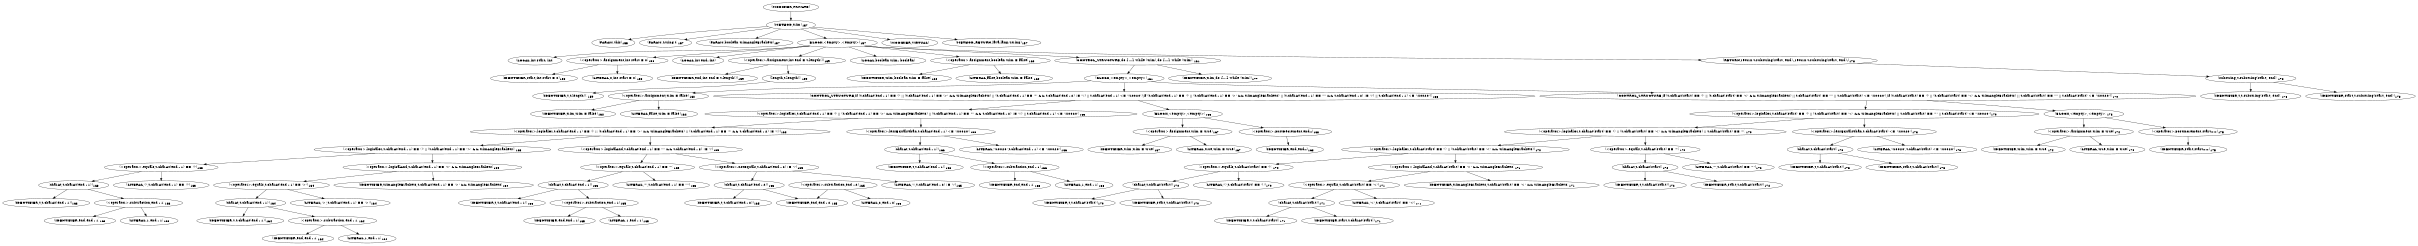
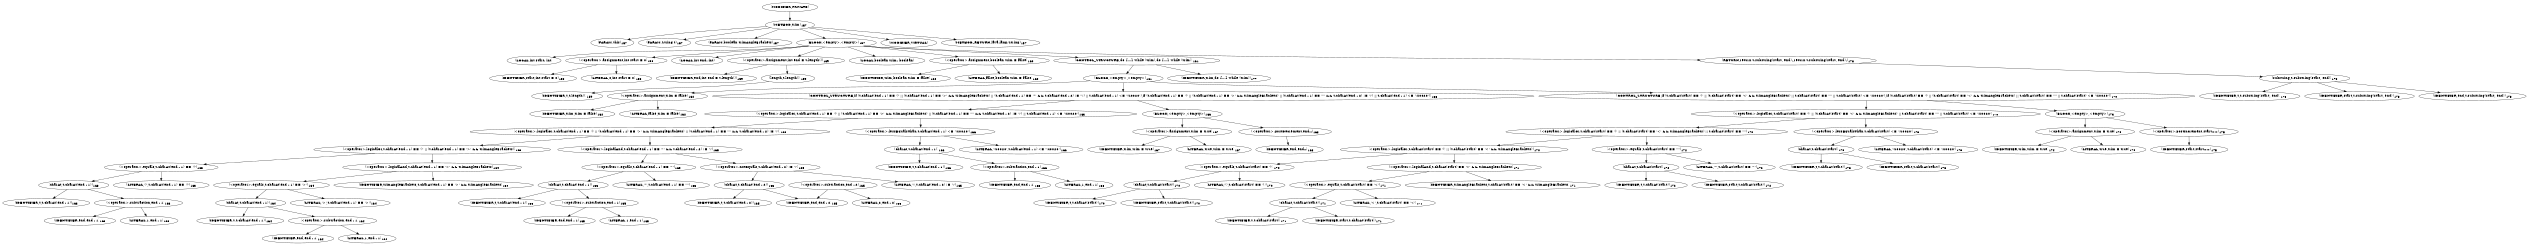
  digraph {
    n1 [label=<(METHOD,trim)<SUB>157</SUB>>]
-   n2 [label=<(PARAM,this)<SUB>155</SUB>>]
+   n2 [label=<(PARAM,this)<SUB>157</SUB>>]
    n3 [label=<(PARAM,String t)<SUB>157</SUB>>]
    n4 [label=<(PARAM,boolean trimAngleBrackets)<SUB>157</SUB>>]
    n5 [label=<(BLOCK,&lt;empty&gt;,&lt;empty&gt;)<SUB>157</SUB>>]
    n6 [label=<(MODIFIER,VIRTUAL)>]
    n7 [label=<(METHOD_RETURN,java.lang.String)<SUB>157</SUB>>]
    n8 [label=<(LOCAL,int start: int)>]
    n9 [label=<(&lt;operator&gt;.assignment,int start = 0)<SUB>158</SUB>>]
    n10 [label=<(LOCAL,int end: int)>]
    n11 [label=<(&lt;operator&gt;.assignment,int end = t.length())<SUB>139</SUB>>]
    n12 [label=<(LOCAL,boolean trim: boolean)>]
    n13 [label=<(&lt;operator&gt;.assignment,boolean trim = false)<SUB>160</SUB>>]
    n14 [label=<(CONTROL_STRUCTURE,do {...} while (trim),do {...} while (trim))<SUB>161</SUB>>]
    n15 [label=<(RETURN,return t.substring(start, end);,return t.substring(start, end);)<SUB>178</SUB>>]
    n16 [label=<(MODIFIER,PRIVATE)>]
    n17 [label=<(IDENTIFIER,start,int start = 0)<SUB>158</SUB>>]
    n18 [label=<(LITERAL,0,int start = 0)<SUB>158</SUB>>]
    n19 [label=<(IDENTIFIER,end,int end = t.length())<SUB>159</SUB>>]
    n20 [label=<(length,t.length())<SUB>159</SUB>>]
    n21 [label=<(IDENTIFIER,trim,boolean trim = false)<SUB>160</SUB>>]
    n22 [label=<(LITERAL,false,boolean trim = false)<SUB>160</SUB>>]
    n23 [label=<(BLOCK,&lt;empty&gt;,&lt;empty&gt;)<SUB>161</SUB>>]
    n24 [label=<(IDENTIFIER,trim,do {...} while (trim))<SUB>177</SUB>>]
    n25 [label=<(substring,t.substring(start, end))<SUB>178</SUB>>]
    n26 [label=<(IDENTIFIER,t,t.length())<SUB>159</SUB>>]
    n27 [label=<(&lt;operator&gt;.assignment,trim = false)<SUB>162</SUB>>]
    n28 [label=<(CONTROL_STRUCTURE,if (t.charAt(end - 1) == ')' || (t.charAt(end - 1) == '&gt;' &amp;&amp; trimAngleBrackets) || (t.charAt(end - 1) == '&quot;' &amp;&amp; t.charAt(end - 2) != '\\') || t.charAt(end - 1) &lt;= '\u0020'),if (t.charAt(end - 1) == ')' || (t.charAt(end - 1) == '&gt;' &amp;&amp; trimAngleBrackets) || (t.charAt(end - 1) == '&quot;' &amp;&amp; t.charAt(end - 2) != '\\') || t.charAt(end - 1) &lt;= '\u0020'))<SUB>163</SUB>>]
    n29 [label=<(CONTROL_STRUCTURE,if (t.charAt(start) == '(' || (t.charAt(start) == '&lt;' &amp;&amp; trimAngleBrackets) || t.charAt(start) == '&quot;' || t.charAt(start) &lt;= '\u0020'),if (t.charAt(start) == '(' || (t.charAt(start) == '&lt;' &amp;&amp; trimAngleBrackets) || t.charAt(start) == '&quot;' || t.charAt(start) &lt;= '\u0020'))<SUB>170</SUB>>]
    n30 [label=<(IDENTIFIER,trim,trim = false)<SUB>162</SUB>>]
    n31 [label=<(LITERAL,false,trim = false)<SUB>162</SUB>>]
    n32 [label=<(&lt;operator&gt;.logicalOr,t.charAt(end - 1) == ')' || (t.charAt(end - 1) == '&gt;' &amp;&amp; trimAngleBrackets) || (t.charAt(end - 1) == '&quot;' &amp;&amp; t.charAt(end - 2) != '\\') || t.charAt(end - 1) &lt;= '\u0020')<SUB>163</SUB>>]
    n33 [label=<(BLOCK,&lt;empty&gt;,&lt;empty&gt;)<SUB>166</SUB>>]
    n34 [label=<(&lt;operator&gt;.logicalOr,t.charAt(start) == '(' || (t.charAt(start) == '&lt;' &amp;&amp; trimAngleBrackets) || t.charAt(start) == '&quot;' || t.charAt(start) &lt;= '\u0020')<SUB>170</SUB>>]
    n35 [label=<(BLOCK,&lt;empty&gt;,&lt;empty&gt;)<SUB>173</SUB>>]
    n36 [label=<(&lt;operator&gt;.logicalOr,t.charAt(end - 1) == ')' || (t.charAt(end - 1) == '&gt;' &amp;&amp; trimAngleBrackets) || (t.charAt(end - 1) == '&quot;' &amp;&amp; t.charAt(end - 2) != '\\'))<SUB>163</SUB>>]
    n37 [label=<(&lt;operator&gt;.lessEqualsThan,t.charAt(end - 1) &lt;= '\u0020')<SUB>166</SUB>>]
    n38 [label=<(&lt;operator&gt;.assignment,trim = true)<SUB>167</SUB>>]
    n39 [label=<(&lt;operator&gt;.postDecrement,end--)<SUB>168</SUB>>]
    n40 [label=<(&lt;operator&gt;.logicalOr,t.charAt(end - 1) == ')' || (t.charAt(end - 1) == '&gt;' &amp;&amp; trimAngleBrackets))<SUB>163</SUB>>]
    n41 [label=<(&lt;operator&gt;.logicalAnd,t.charAt(end - 1) == '&quot;' &amp;&amp; t.charAt(end - 2) != '\\')<SUB>165</SUB>>]
    n42 [label=<(charAt,t.charAt(end - 1))<SUB>166</SUB>>]
    n43 [label=<(LITERAL,'\u0020',t.charAt(end - 1) &lt;= '\u0020')<SUB>166</SUB>>]
    n44 [label=<(&lt;operator&gt;.equals,t.charAt(end - 1) == ')')<SUB>163</SUB>>]
    n45 [label=<(&lt;operator&gt;.logicalAnd,t.charAt(end - 1) == '&gt;' &amp;&amp; trimAngleBrackets)<SUB>164</SUB>>]
    n46 [label=<(&lt;operator&gt;.equals,t.charAt(end - 1) == '&quot;')<SUB>165</SUB>>]
    n47 [label=<(&lt;operator&gt;.notEquals,t.charAt(end - 2) != '\\')<SUB>165</SUB>>]
    n48 [label=<(charAt,t.charAt(end - 1))<SUB>163</SUB>>]
    n49 [label=<(LITERAL,')',t.charAt(end - 1) == ')')<SUB>163</SUB>>]
    n50 [label=<(&lt;operator&gt;.equals,t.charAt(end - 1) == '&gt;')<SUB>164</SUB>>]
    n51 [label=<(IDENTIFIER,trimAngleBrackets,t.charAt(end - 1) == '&gt;' &amp;&amp; trimAngleBrackets)<SUB>164</SUB>>]
    n52 [label=<(IDENTIFIER,t,t.charAt(end - 1))<SUB>163</SUB>>]
    n53 [label=<(&lt;operator&gt;.subtraction,end - 1)<SUB>163</SUB>>]
    n54 [label=<(IDENTIFIER,end,end - 1)<SUB>163</SUB>>]
    n55 [label=<(LITERAL,1,end - 1)<SUB>163</SUB>>]
    n56 [label=<(charAt,t.charAt(end - 1))<SUB>164</SUB>>]
    n57 [label=<(LITERAL,'&gt;',t.charAt(end - 1) == '&gt;')<SUB>164</SUB>>]
    n58 [label=<(IDENTIFIER,t,t.charAt(end - 1))<SUB>164</SUB>>]
    n59 [label=<(&lt;operator&gt;.subtraction,end - 1)<SUB>164</SUB>>]
    n60 [label=<(IDENTIFIER,end,end - 1)<SUB>164</SUB>>]
    n61 [label=<(LITERAL,1,end - 1)<SUB>164</SUB>>]
    n62 [label=<(charAt,t.charAt(end - 1))<SUB>165</SUB>>]
    n63 [label=<(LITERAL,'&quot;',t.charAt(end - 1) == '&quot;')<SUB>165</SUB>>]
    n64 [label=<(charAt,t.charAt(end - 2))<SUB>165</SUB>>]
    n65 [label=<(LITERAL,'\\',t.charAt(end - 2) != '\\')<SUB>165</SUB>>]
    n66 [label=<(IDENTIFIER,t,t.charAt(end - 1))<SUB>165</SUB>>]
    n67 [label=<(&lt;operator&gt;.subtraction,end - 1)<SUB>165</SUB>>]
    n68 [label=<(IDENTIFIER,end,end - 1)<SUB>165</SUB>>]
    n69 [label=<(LITERAL,1,end - 1)<SUB>165</SUB>>]
    n70 [label=<(IDENTIFIER,t,t.charAt(end - 2))<SUB>165</SUB>>]
    n71 [label=<(IDENTIFIER,end,end - 2)<SUB>165</SUB>>]
    n72 [label=<(&lt;operator&gt;.subtraction,end - 2)<SUB>165</SUB>>]
    n73 [label=<(LITERAL,2,end - 2)<SUB>165</SUB>>]
    n74 [label=<(IDENTIFIER,t,t.charAt(end - 1))<SUB>166</SUB>>]
    n75 [label=<(&lt;operator&gt;.subtraction,end - 1)<SUB>166</SUB>>]
    n76 [label=<(IDENTIFIER,end,end - 1)<SUB>166</SUB>>]
    n77 [label=<(LITERAL,1,end - 1)<SUB>166</SUB>>]
    n78 [label=<(IDENTIFIER,trim,trim = true)<SUB>167</SUB>>]
    n79 [label=<(LITERAL,true,trim = true)<SUB>167</SUB>>]
    n80 [label=<(IDENTIFIER,end,end--)<SUB>168</SUB>>]
    n81 [label=<(&lt;operator&gt;.logicalOr,t.charAt(start) == '(' || (t.charAt(start) == '&lt;' &amp;&amp; trimAngleBrackets) || t.charAt(start) == '&quot;')<SUB>170</SUB>>]
    n82 [label=<(&lt;operator&gt;.lessEqualsThan,t.charAt(start) &lt;= '\u0020')<SUB>173</SUB>>]
    n83 [label=<(&lt;operator&gt;.assignment,trim = true)<SUB>174</SUB>>]
    n84 [label=<(&lt;operator&gt;.postIncrement,start++)<SUB>175</SUB>>]
    n85 [label=<(&lt;operator&gt;.logicalOr,t.charAt(start) == '(' || (t.charAt(start) == '&lt;' &amp;&amp; trimAngleBrackets))<SUB>170</SUB>>]
    n86 [label=<(&lt;operator&gt;.equals,t.charAt(start) == '&quot;')<SUB>172</SUB>>]
    n87 [label=<(charAt,t.charAt(start))<SUB>173</SUB>>]
    n88 [label=<(LITERAL,'\u0020',t.charAt(start) &lt;= '\u0020')<SUB>173</SUB>>]
    n89 [label=<(&lt;operator&gt;.equals,t.charAt(start) == '(')<SUB>170</SUB>>]
    n90 [label=<(&lt;operator&gt;.logicalAnd,t.charAt(start) == '&lt;' &amp;&amp; trimAngleBrackets)<SUB>171</SUB>>]
    n91 [label=<(charAt,t.charAt(start))<SUB>172</SUB>>]
    n92 [label=<(LITERAL,'&quot;',t.charAt(start) == '&quot;')<SUB>172</SUB>>]
    n93 [label=<(charAt,t.charAt(start))<SUB>170</SUB>>]
    n94 [label=<(LITERAL,'(',t.charAt(start) == '(')<SUB>170</SUB>>]
    n95 [label=<(&lt;operator&gt;.equals,t.charAt(start) == '&lt;')<SUB>171</SUB>>]
    n96 [label=<(IDENTIFIER,trimAngleBrackets,t.charAt(start) == '&lt;' &amp;&amp; trimAngleBrackets)<SUB>171</SUB>>]
    n97 [label=<(IDENTIFIER,t,t.charAt(start))<SUB>170</SUB>>]
    n98 [label=<(IDENTIFIER,start,t.charAt(start))<SUB>170</SUB>>]
    n99 [label=<(charAt,t.charAt(start))<SUB>171</SUB>>]
    n100 [label=<(LITERAL,'&lt;',t.charAt(start) == '&lt;')<SUB>171</SUB>>]
    n101 [label=<(IDENTIFIER,t,t.charAt(start))<SUB>171</SUB>>]
    n102 [label=<(IDENTIFIER,start,t.charAt(start))<SUB>171</SUB>>]
    n103 [label=<(IDENTIFIER,t,t.charAt(start))<SUB>172</SUB>>]
    n104 [label=<(IDENTIFIER,start,t.charAt(start))<SUB>172</SUB>>]
    n105 [label=<(IDENTIFIER,t,t.charAt(start))<SUB>173</SUB>>]
    n106 [label=<(IDENTIFIER,start,t.charAt(start))<SUB>173</SUB>>]
    n107 [label=<(IDENTIFIER,trim,trim = true)<SUB>174</SUB>>]
    n108 [label=<(LITERAL,true,trim = true)<SUB>174</SUB>>]
    n109 [label=<(IDENTIFIER,start,start++)<SUB>175</SUB>>]
    n110 [label=<(IDENTIFIER,t,t.substring(start, end))<SUB>178</SUB>>]
    n111 [label=<(IDENTIFIER,start,t.substring(start, end))<SUB>178</SUB>>]
+   n112 [label=<(IDENTIFIER,end,t.substring(start, end))<SUB>178</SUB>>]
    n1 -> n2
    n1 -> n3
    n1 -> n4
    n1 -> n5
    n1 -> n6
    n1 -> n7
    n5 -> n8
    n5 -> n9
    n5 -> n10
    n5 -> n11
    n5 -> n12
    n5 -> n13
    n5 -> n14
    n5 -> n15
    n9 -> n17
    n9 -> n18
    n11 -> n19
    n11 -> n20
    n13 -> n21
    n13 -> n22
    n14 -> n23
    n14 -> n24
    n15 -> n25
    n16 -> n1
    n20 -> n26
    n23 -> n27
    n23 -> n28
    n23 -> n29
    n25 -> n110
    n25 -> n111
+   n25 -> n112
    n27 -> n30
    n27 -> n31
    n28 -> n32
    n28 -> n33
    n29 -> n34
    n29 -> n35
    n32 -> n36
    n32 -> n37
    n33 -> n38
    n33 -> n39
    n34 -> n81
    n34 -> n82
    n35 -> n83
    n35 -> n84
    n36 -> n40
    n36 -> n41
    n37 -> n42
    n37 -> n43
    n38 -> n78
    n38 -> n79
    n39 -> n80
    n40 -> n44
    n40 -> n45
    n41 -> n46
    n41 -> n47
    n42 -> n74
    n42 -> n75
    n44 -> n48
    n44 -> n49
    n45 -> n50
    n45 -> n51
    n46 -> n62
    n46 -> n63
    n47 -> n64
    n47 -> n65
    n48 -> n52
    n48 -> n53
    n50 -> n56
    n50 -> n57
    n53 -> n54
    n53 -> n55
    n56 -> n58
    n56 -> n59
    n59 -> n60
    n59 -> n61
    n62 -> n66
    n62 -> n67
    n64 -> n70
    n64 -> n71
    n67 -> n68
    n67 -> n69
    n72 -> n71
    n72 -> n73
    n75 -> n76
    n75 -> n77
    n81 -> n85
    n81 -> n86
    n82 -> n87
    n82 -> n88
    n83 -> n107
    n83 -> n108
    n84 -> n109
    n85 -> n89
    n85 -> n90
    n86 -> n91
    n86 -> n92
    n87 -> n105
    n87 -> n106
    n89 -> n93
    n89 -> n94
    n90 -> n95
    n90 -> n96
    n91 -> n103
    n91 -> n104
    n93 -> n97
    n93 -> n98
    n95 -> n99
    n95 -> n100
    n99 -> n101
    n99 -> n102
  }
